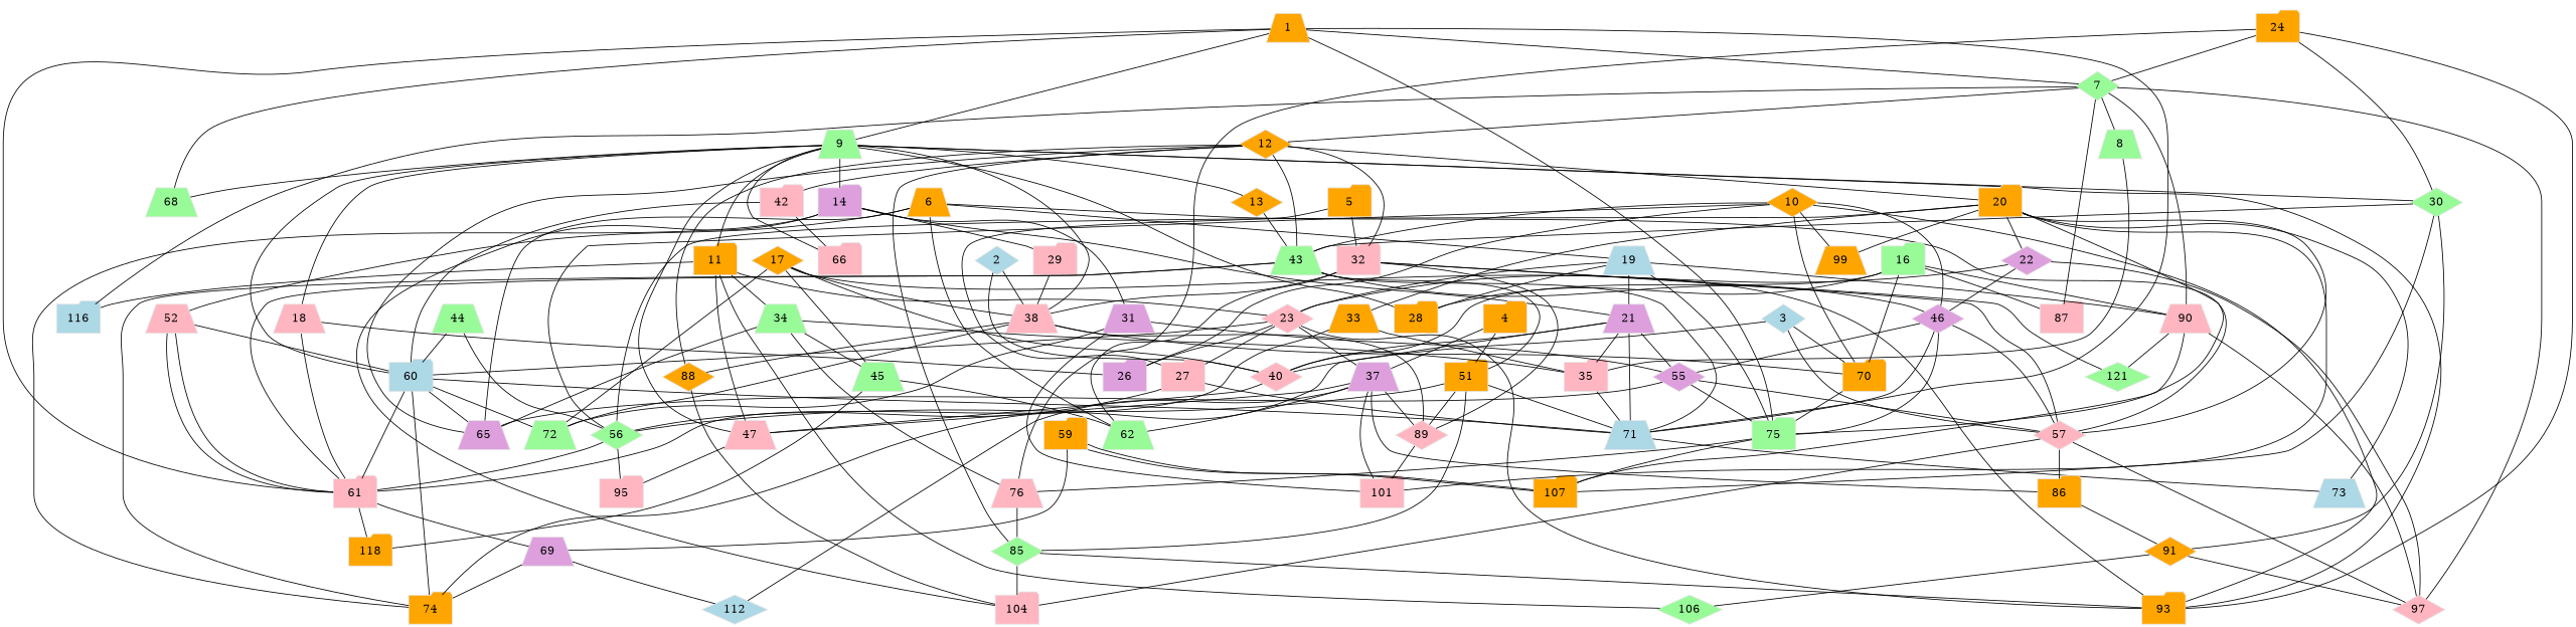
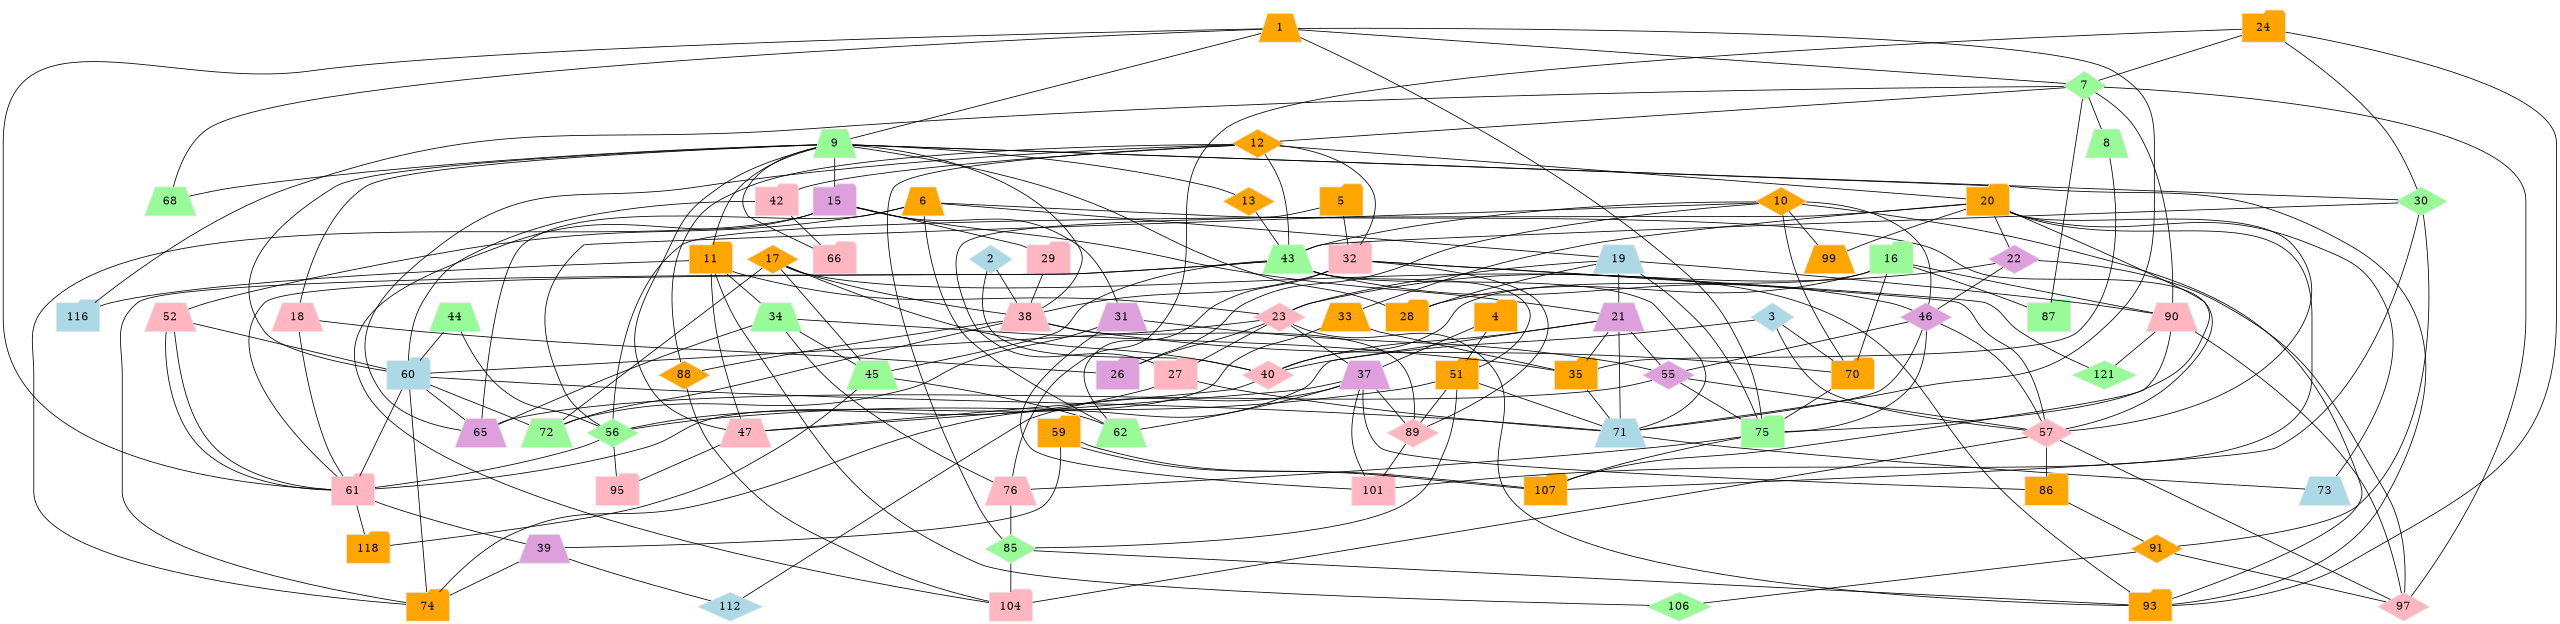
  graph {
    node [color=gray90 fillcolor=orange shape=folder style=filled]
    1 [shape=trapezium super="+111"]
    7 [fillcolor=palegreen shape=diamond super="+79"]
    9 [fillcolor=palegreen shape=trapezium super="+103"]
    61 [fillcolor=lightpink super="+105"]
    68 [fillcolor=palegreen shape=trapezium]
    71 [fillcolor=lightblue shape=trapezium super="+108"]
    75 [fillcolor=palegreen super="+82"]
    8 [fillcolor=palegreen shape=trapezium]
    12 [shape=diamond super="+14"]
-   87 [fillcolor=lightpink]
+   87 [fillcolor=palegreen]
    90 [fillcolor=lightpink shape=trapezium super="+96"]
    97 [fillcolor=lightpink shape=diamond super="+113"]
    116 [fillcolor=lightblue]
    38 [fillcolor=lightpink shape=trapezium super="+48"]
    11 [super="+58"]
    13 [shape=diamond]
-   15 [fillcolor=plum super="+54" label=14]
+   15 [fillcolor=plum super="+54"]
    18 [fillcolor=lightpink shape=trapezium]
    28
    30 [fillcolor=palegreen shape=diamond super="+67"]
    47 [fillcolor=lightpink shape=trapezium]
    60 [fillcolor=lightblue super="+84"]
    66 [fillcolor=lightpink]
    93 [super="+109"]
    118
-   69 [fillcolor=plum shape=trapezium super="+94"]
+   69 [fillcolor=plum shape=trapezium super="+94" label=39]
    73 [fillcolor=lightblue shape=trapezium]
    76 [fillcolor=lightpink shape=trapezium]
    107
    70
    88 [shape=diamond]
    72 [fillcolor=palegreen shape=trapezium]
    89 [fillcolor=lightpink shape=diamond super="+117"]
    2 [fillcolor=lightblue shape=diamond]
    40 [fillcolor=lightpink shape=diamond super="+53"]
    3 [fillcolor=lightblue shape=diamond]
    57 [fillcolor=lightpink shape=diamond super="+83"]
    104 [fillcolor=lightpink super="+119"]
    86
    37 [fillcolor=plum shape=trapezium super="+39"]
    62 [fillcolor=palegreen shape=trapezium]
    101 [fillcolor=lightpink]
    112 [fillcolor=lightblue shape=diamond]
    4
    51 [super="+102"]
    56 [fillcolor=palegreen shape=diamond super="+98"]
    85 [fillcolor=palegreen shape=diamond super="+100"]
    27 [fillcolor=lightpink super="+120"]
    5
    32 [fillcolor=lightpink super="+81"]
    121 [fillcolor=palegreen shape=diamond]
    6 [shape=trapezium super="+41"]
    19 [fillcolor=lightblue shape=trapezium super="+36"]
    52 [fillcolor=lightpink shape=trapezium]
    65 [fillcolor=plum shape=trapezium]
    23 [fillcolor=lightpink shape=diamond super="+80"]
    21 [fillcolor=plum shape=trapezium super="+77"]
-   35 [fillcolor=lightpink]
+   35
    43 [fillcolor=palegreen shape=trapezium super="+64"]
    20 [super="+25"]
    42 [fillcolor=lightpink]
    34 [fillcolor=palegreen shape=trapezium super="+92"]
    106 [fillcolor=palegreen shape=diamond super="+114"]
    29 [fillcolor=lightpink]
    31 [fillcolor=plum shape=trapezium]
    74
    26 [fillcolor=plum]
    91 [shape=diamond super="+122"]
    95 [fillcolor=lightpink]
    10 [shape=diamond super="+110"]
    46 [fillcolor=plum shape=diamond super="+63"]
    99 [shape=trapezium]
    45 [fillcolor=palegreen shape=trapezium]
    55 [fillcolor=plum shape=diamond super="+115"]
    22 [fillcolor=plum shape=diamond]
    33 [shape=trapezium super="+49"]
    16 [fillcolor=palegreen super="+50"]
    17 [shape=diamond super="+78"]
    24
    44 [fillcolor=palegreen shape=trapezium]
    59
    1 -- 7
    1 -- 9
    1 -- 61
    1 -- 68
    1 -- 71
    1 -- 75
    7 -- 8
    7 -- 12
    7 -- 87
    7 -- 90
    7 -- 97
    7 -- 116
    9 -- 68
    9 -- 38
    9 -- 11
    9 -- 13
    9 -- 15
    9 -- 18
    9 -- 28
    9 -- 30
    9 -- 47
    9 -- 60
    9 -- 66
    9 -- 93
    61 -- 118
    61 -- 69
    71 -- 73
    75 -- 76
    75 -- 107
    8 -- 35
    12 -- 88
    12 -- 85
    12 -- 32
    12 -- 65
    12 -- 43
    12 -- 20
    12 -- 42
    90 -- 97
    90 -- 107
    90 -- 121
    38 -- 70
    38 -- 88
    38 -- 72
    38 -- 89
    11 -- 116
    11 -- 47
    11 -- 23
    11 -- 34
    11 -- 106
    13 -- 43
    15 -- 104
    15 -- 21
    15 -- 29
    15 -- 31
    15 -- 74
    18 -- 61
    18 -- 26
    30 -- 107
    30 -- 43
    30 -- 91
    47 -- 95
    60 -- 61 [weight=2]
    60 -- 71
    60 -- 72
    60 -- 65
    60 -- 74
    69 -- 112
    69 -- 74
    76 -- 85
    70 -- 75
    88 -- 104
    89 -- 101
    2 -- 38
    2 -- 40
    40 -- 47
    3 -- 70
    3 -- 40
    3 -- 57
    57 -- 97
    57 -- 104
    57 -- 86
    86 -- 91
    37 -- 47
    37 -- 89
    37 -- 86
    37 -- 62
    37 -- 101
    37 -- 112
    4 -- 37
    4 -- 51
    51 -- 71
    51 -- 89
    51 -- 56
    51 -- 85
    56 -- 61
    56 -- 95
    85 -- 93
    85 -- 104 [weight=2]
    27 -- 71
    27 -- 56
    5 -- 27
    5 -- 32
    32 -- 38
    32 -- 89
    32 -- 57
    32 -- 62
    32 -- 121
    6 -- 57
    6 -- 62
    6 -- 19
    6 -- 52
    6 -- 65
    19 -- 75
    19 -- 90
    19 -- 28
    19 -- 23
    19 -- 21 [weight=2]
    52 -- 61
    52 -- 61
    52 -- 60
    23 -- 60
    23 -- 93
    23 -- 37
    23 -- 27
    23 -- 26
    21 -- 71
    21 -- 40
    21 -- 35
    21 -- 74
    21 -- 55
    35 -- 71
    43 -- 61
    43 -- 71
    43 -- 51
    43 -- 74
    43 -- 46
+   43 -- 45
    20 -- 75
    20 -- 73
    20 -- 57
    20 -- 101
    20 -- 56
    20 -- 99
    20 -- 22
    20 -- 33
    42 -- 60
    42 -- 66
    34 -- 76
    34 -- 65
    34 -- 35
    34 -- 45
    29 -- 38
    31 -- 72
    31 -- 101
    31 -- 55
    91 -- 97
    91 -- 106
    10 -- 93
    10 -- 70
    10 -- 56
    10 -- 43
    10 -- 26
    10 -- 46
    10 -- 99
    46 -- 71
    46 -- 75
    46 -- 57
    46 -- 55
    45 -- 118
    45 -- 62
    55 -- 75
    55 -- 57
    55 -- 65
    22 -- 97
    22 -- 23
    22 -- 46
    33 -- 61
    33 -- 35
    16 -- 87
    16 -- 90
    16 -- 28
    16 -- 70
    16 -- 40
    17 -- 38
    17 -- 93
    17 -- 72
    17 -- 40
    17 -- 45
    24 -- 7
    24 -- 30
    24 -- 93
    24 -- 76
    44 -- 60
    44 -- 56
    59 -- 69
    59 -- 107
    59 -- 107
  }
